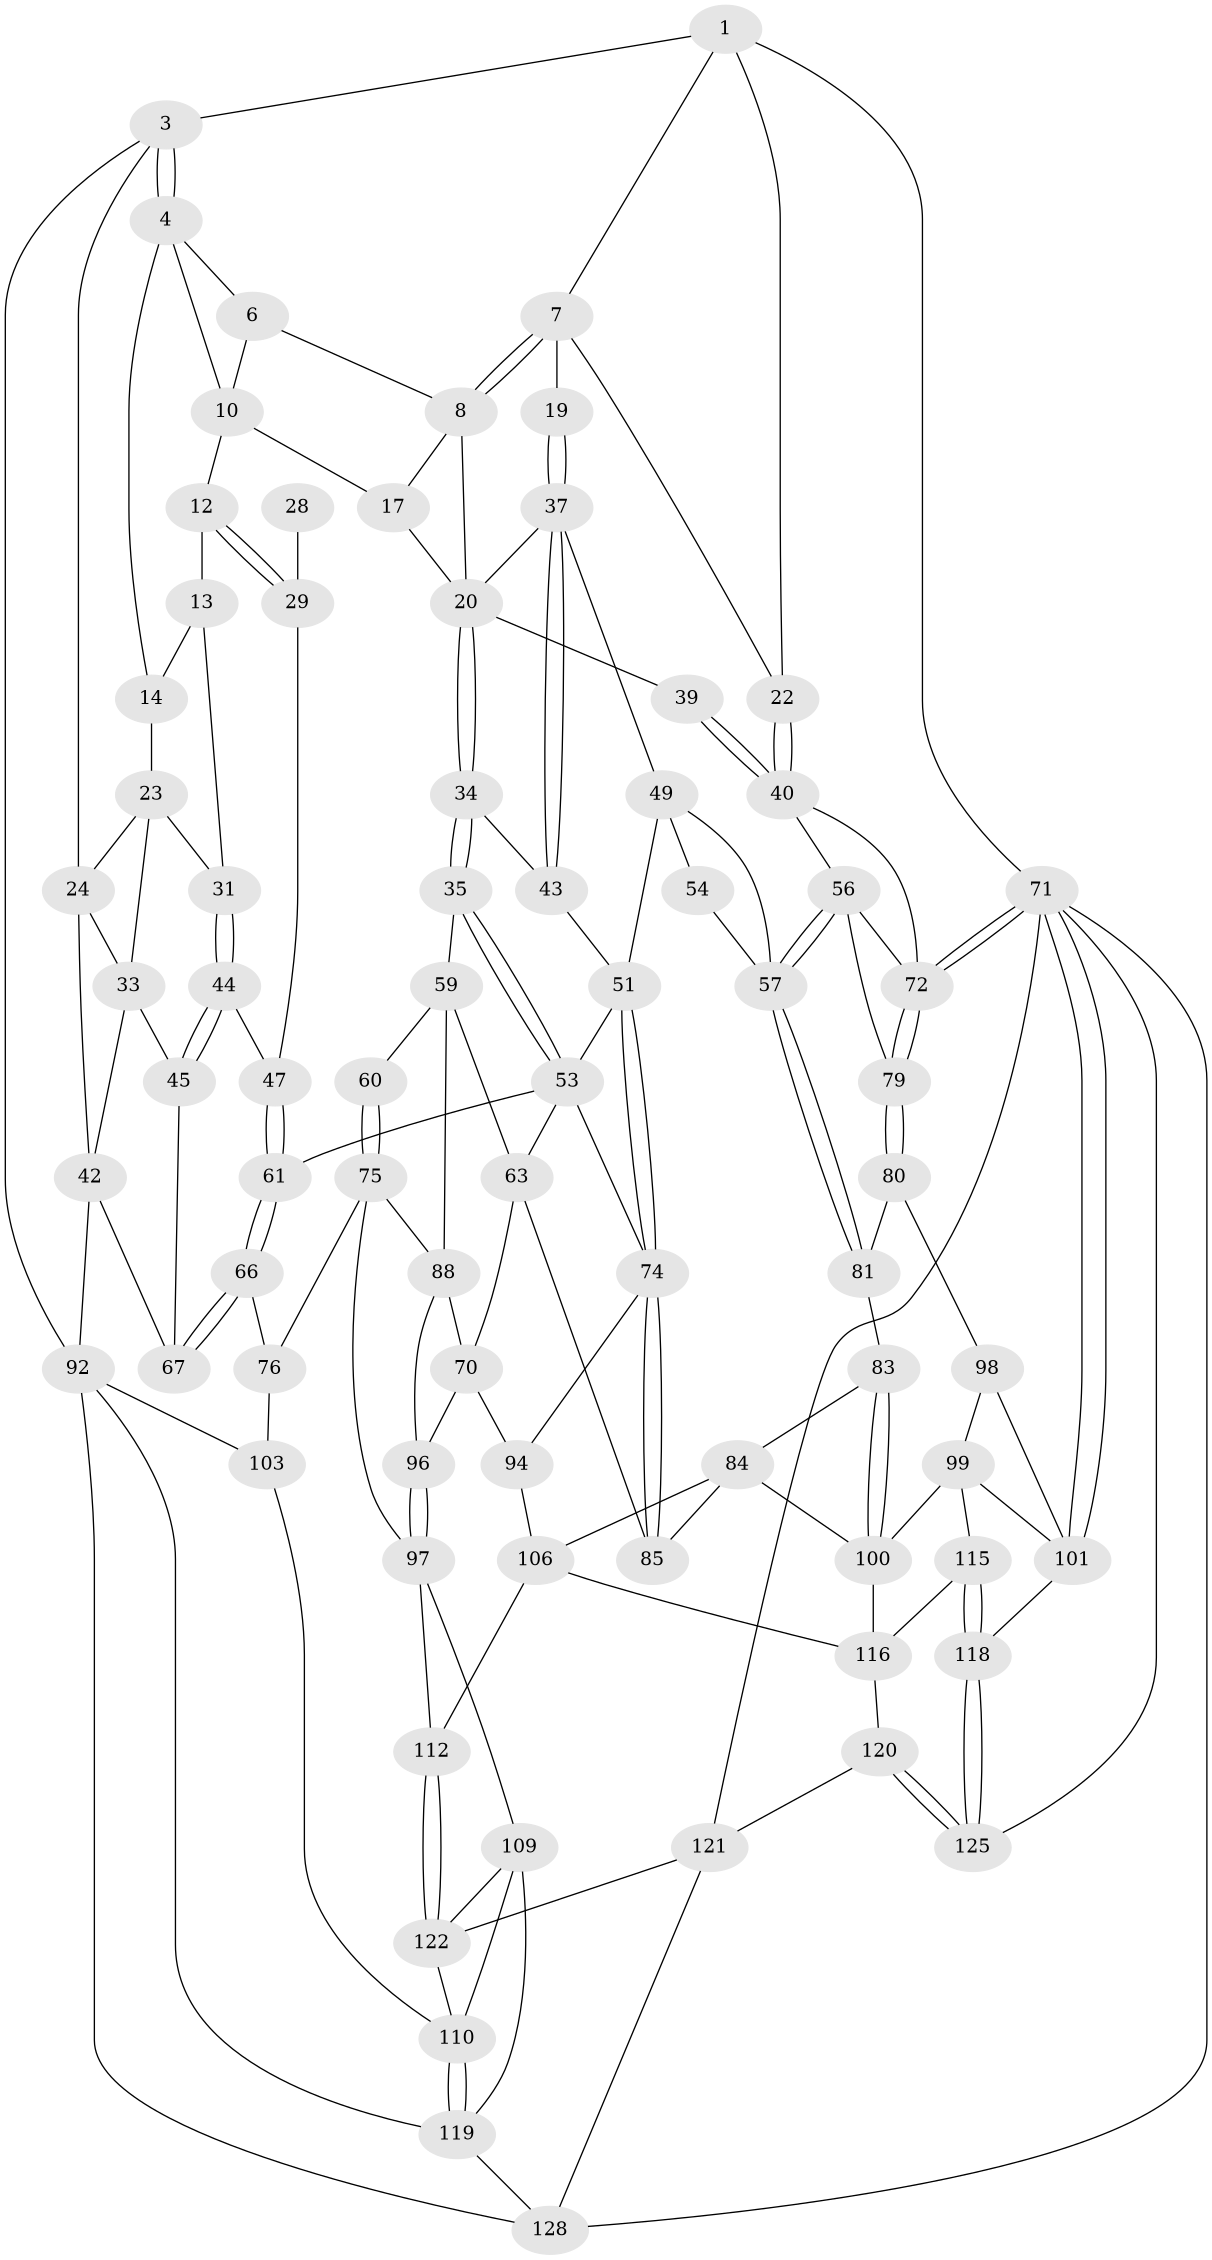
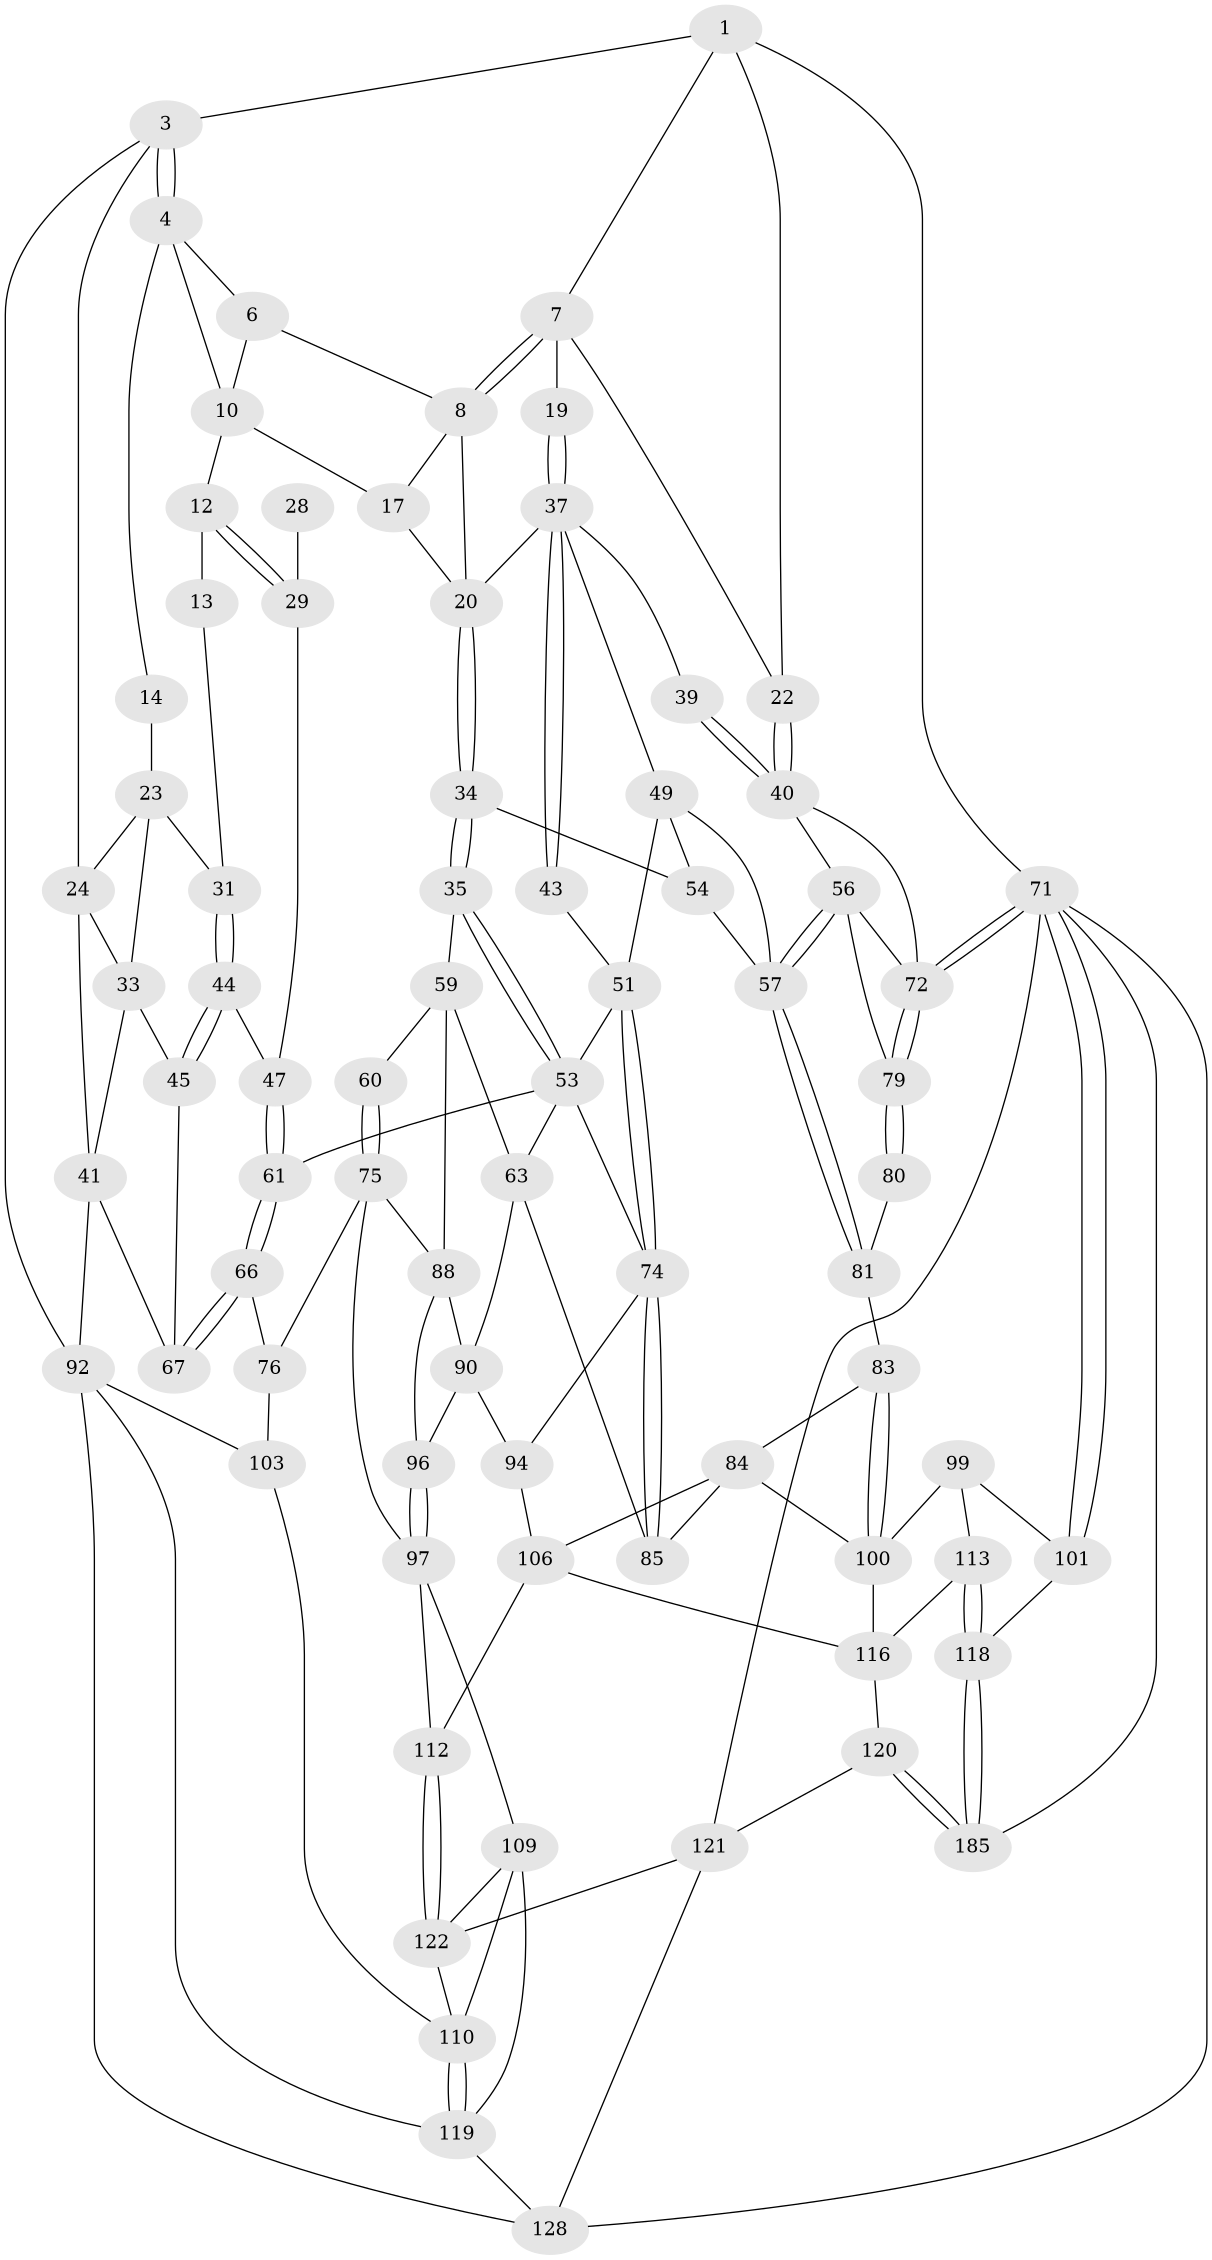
  graph {
    node [color=gray90 style=filled]
    1 [super="+2"]
    3
    7 [super="+18"]
    22
    71 [super="+130"]
    4 [super="+5"]
    24 [super="+25"]
    92 [super="+104"]
    8 [super="+16"]
    19
    40 [super="+55"]
    72 [super="+73"]
    101 [super="+102"]
    121 [super="+127"]
-   125
+   125 [label=185]
    128 [super="+129"]
    6 [super="+9"]
    10 [super="+11"]
    14 [super="+15"]
    33 [super="+41"]
-   42 [super="+69"]
+   42 [super="+69" label=41]
    103 [super="+111"]
    119 [super="+126"]
    17 [super="+26"]
    12
    23 [super="+32"]
    20 [super="+21"]
    37 [super="+38"]
    34
    13 [super="+30"]
    29 [super="+46"]
    31
    47
    44 [super="+48"]
    43
    39
    49 [super="+50"]
    35 [super="+36"]
    56 [super="+78"]
    45 [super="+65"]
    67 [super="+68"]
    28
    53 [super="+62"]
    59 [super="+64"]
    61
    51 [super="+52"]
    74
    63 [super="+87"]
    60
    88 [super="+91"]
    54
    57 [super="+58"]
    79
    66 [super="+70"]
    81 [super="+82"]
    85 [super="+86"]
    94
-   90 [super="+95" label=70]
+   90 [super="+95"]
    80 [super="+93"]
    83
    75 [super="+89"]
    96
    76 [super="+77"]
    97 [super="+108"]
    118
    122 [super="+123"]
    109 [super="+124"]
    112
    110
-   98
    99 [super="+114"]
    84 [super="+105"]
    100 [super="+113"]
    106 [super="+107"]
    116 [super="+117"]
-   115
+   115 [label=113]
    120
    1 -- 3
    1 -- 7
    1 -- 22
    1 -- 71
    3 -- 4
    3 -- 4
    3 -- 24
    3 -- 92
    7 -- 22
    7 -- 8
    7 -- 8
    7 -- 19
    22 -- 40
    22 -- 40
    71 -- 72
    71 -- 72
    71 -- 101
    71 -- 101
    71 -- 121
    71 -- 125
    71 -- 128
    4 -- 6
    4 -- 10
    4 -- 14
    24 -- 33
    24 -- 42
    92 -- 128
    92 -- 103
    92 -- 119
    8 -- 17
    8 -- 20
    19 -- 37
    19 -- 37
    40 -- 72
    40 -- 56
    72 -- 79
    72 -- 79
    101 -- 118
    121 -- 128
    121 -- 122
    6 -- 8
    6 -- 10
    10 -- 17
    10 -- 12
    14 -- 23
    33 -- 42
    33 -- 45
    42 -- 92
    42 -- 67
    103 -- 110
    119 -- 128
    17 -- 20
    12 -- 13
    12 -- 29
    12 -- 29
    23 -- 24
    23 -- 33
    23 -- 31
    20 -- 34
    20 -- 34
    37 -- 20
    37 -- 43
    37 -- 43
-   20 -- 39
+   37 -- 39
    37 -- 49
-   34 -- 43
+   34 -- 54
    34 -- 35
    34 -- 35
-   13 -- 14 [weight=2]
    13 -- 31
    29 -- 47
    31 -- 44
    31 -- 44
    47 -- 61
    47 -- 61
    44 -- 47
    44 -- 45
    44 -- 45
    43 -- 51
    39 -- 40
    39 -- 40
    49 -- 51
    49 -- 54
    49 -- 57
    35 -- 53
    35 -- 53
    35 -- 59
    56 -- 72
    56 -- 57
    56 -- 57
    56 -- 79
    45 -- 67
    28 -- 29 [weight=2]
    53 -- 61
    53 -- 74
    53 -- 63
    59 -- 63
    59 -- 60
    59 -- 88
    61 -- 66
    61 -- 66
    51 -- 53
    51 -- 74
    51 -- 74
    74 -- 85
    74 -- 85
    74 -- 94
    63 -- 85
    63 -- 90
    60 -- 75
    60 -- 75
    88 -- 90
    88 -- 96
    54 -- 57
    57 -- 81
    57 -- 81
    79 -- 80
    79 -- 80
    66 -- 67 [weight=2]
    66 -- 67
    66 -- 76
    81 -- 83
    94 -- 106
    90 -- 94
    90 -- 96
    80 -- 81 [weight=2]
-   80 -- 98
    83 -- 84
    83 -- 100
    83 -- 100
    75 -- 88
    75 -- 76
    75 -- 97
    96 -- 97
    96 -- 97
    76 -- 103 [weight=2]
    97 -- 109
    97 -- 112
    118 -- 125
    118 -- 125
    122 -- 110
    109 -- 119
    109 -- 122
    109 -- 110
    112 -- 122
    112 -- 122
    110 -- 119
    110 -- 119
-   98 -- 101
-   98 -- 99
    99 -- 101
    99 -- 100
    99 -- 115
    84 -- 85
    84 -- 100
    84 -- 106
    100 -- 116
    106 -- 112
    106 -- 116
    116 -- 120
    115 -- 118
    115 -- 118
    115 -- 116
    120 -- 121
    120 -- 125
    120 -- 125
  }
